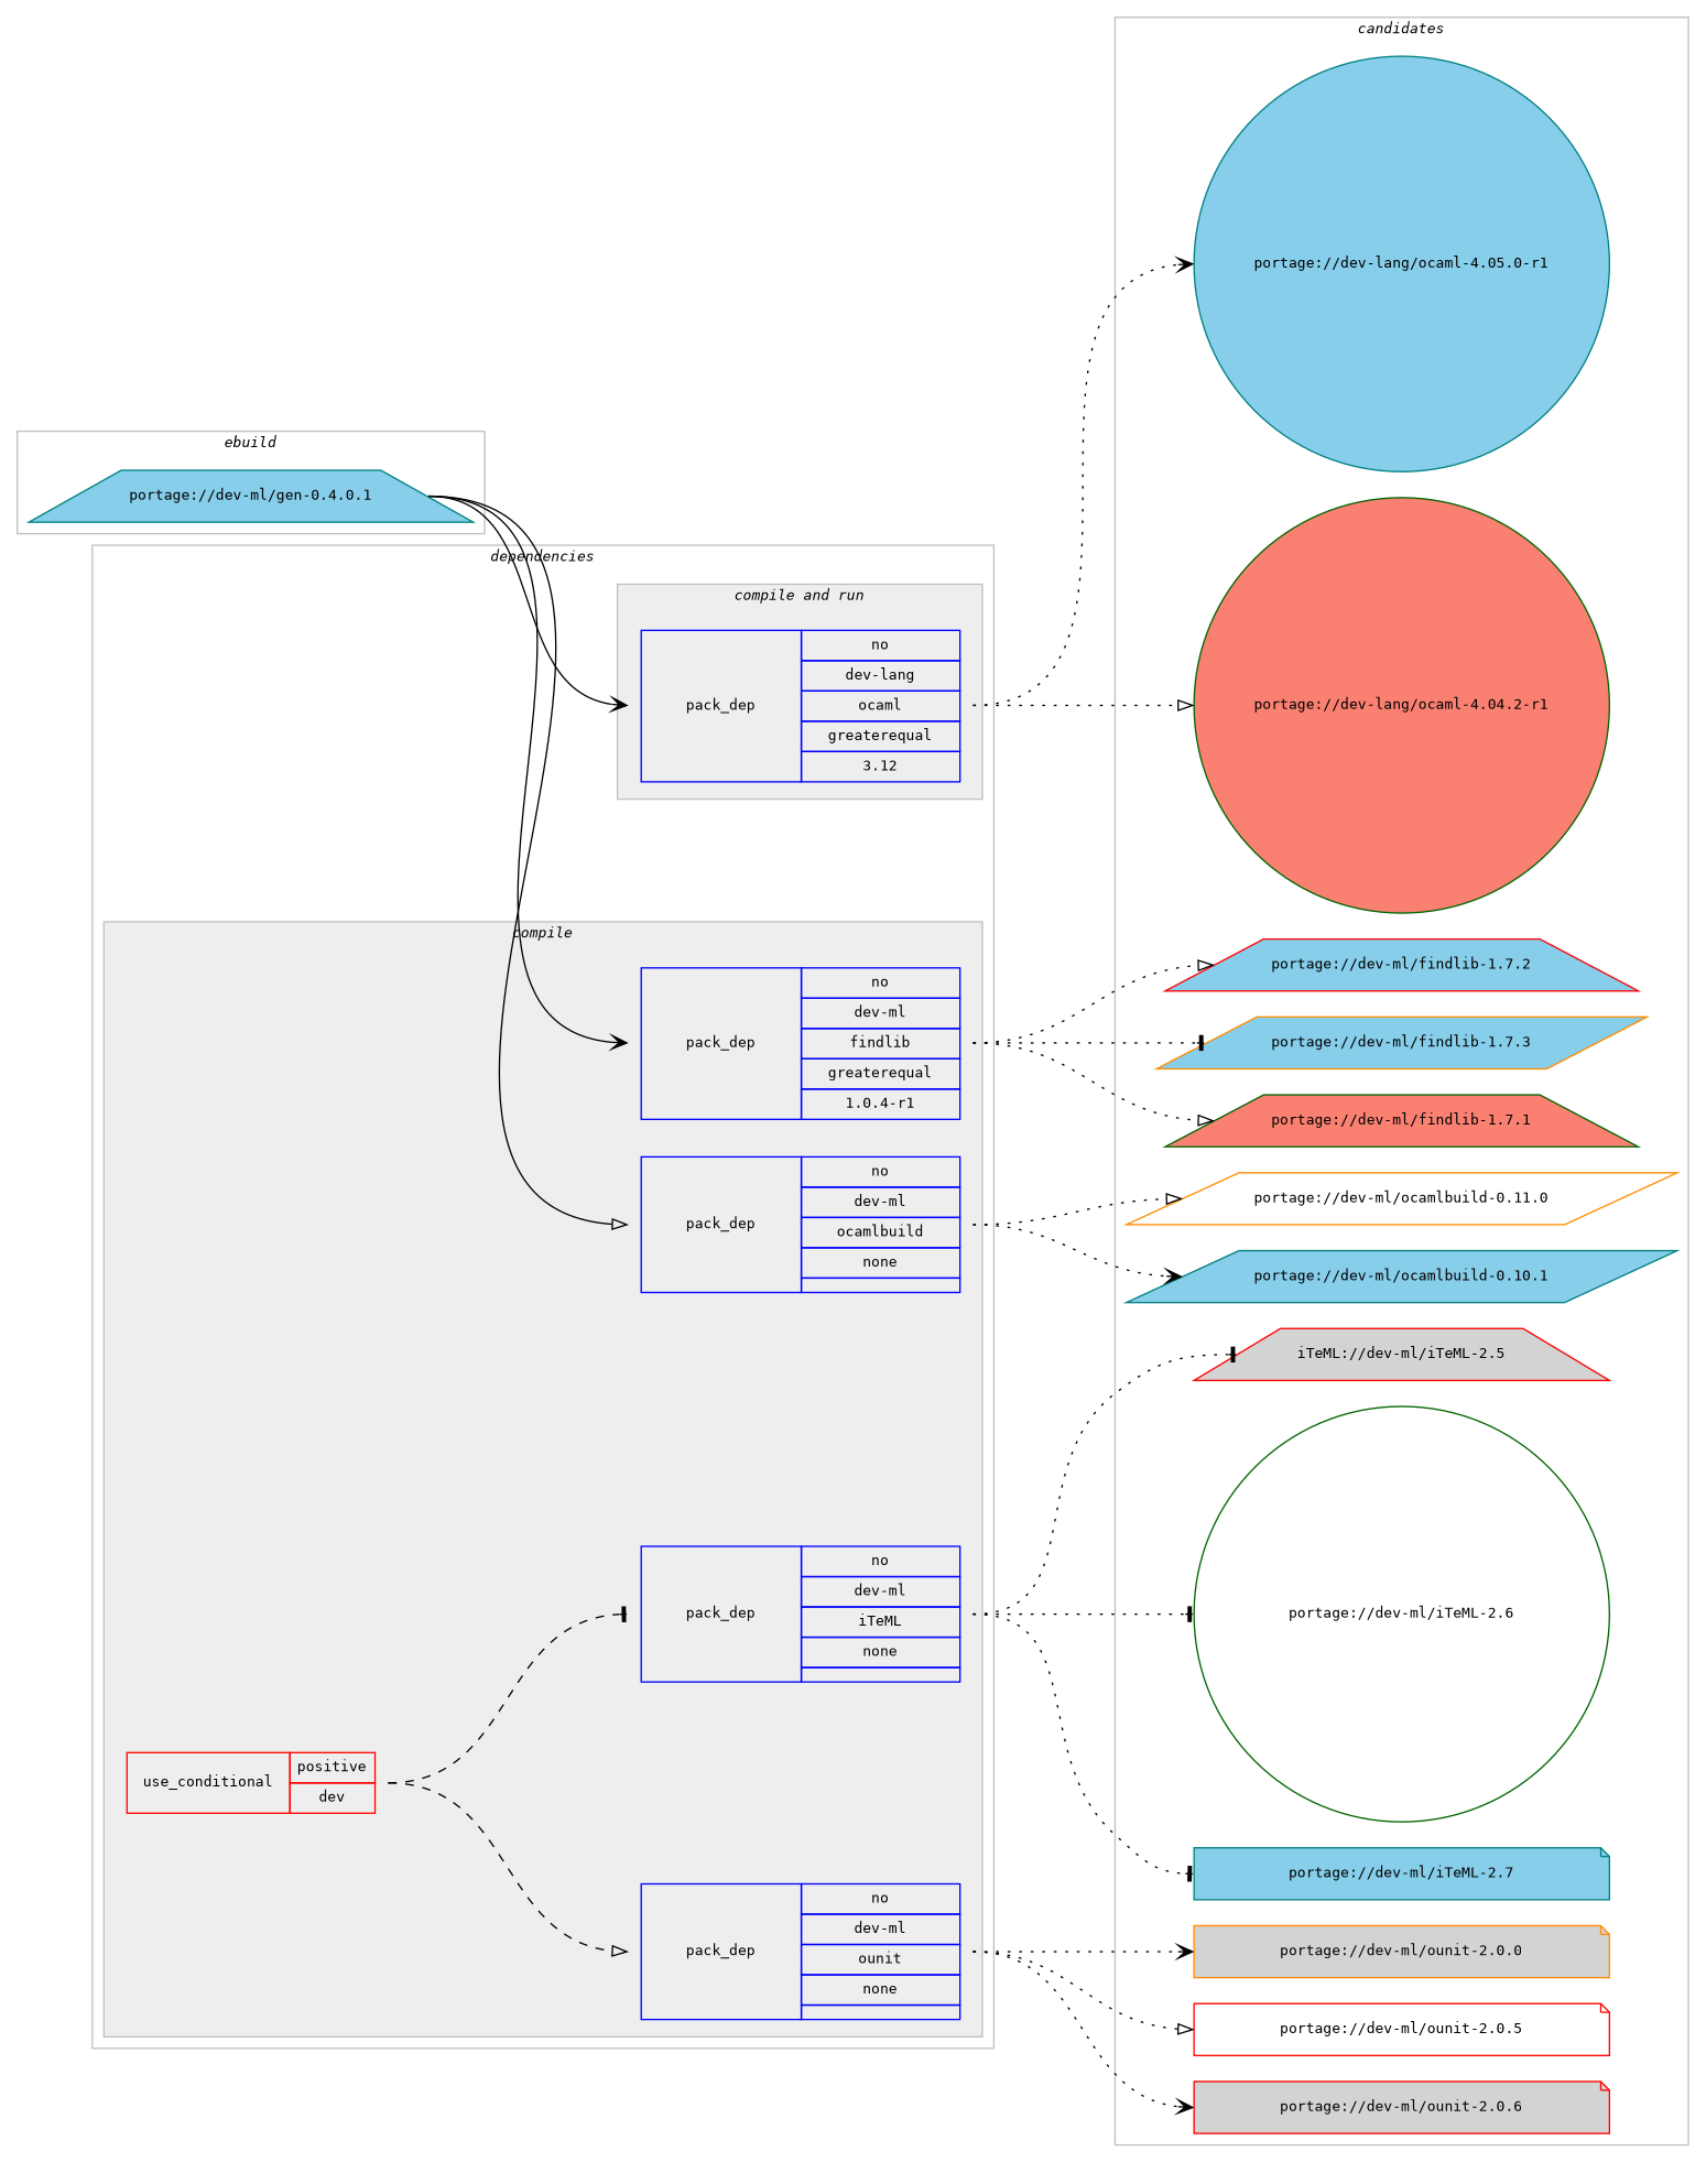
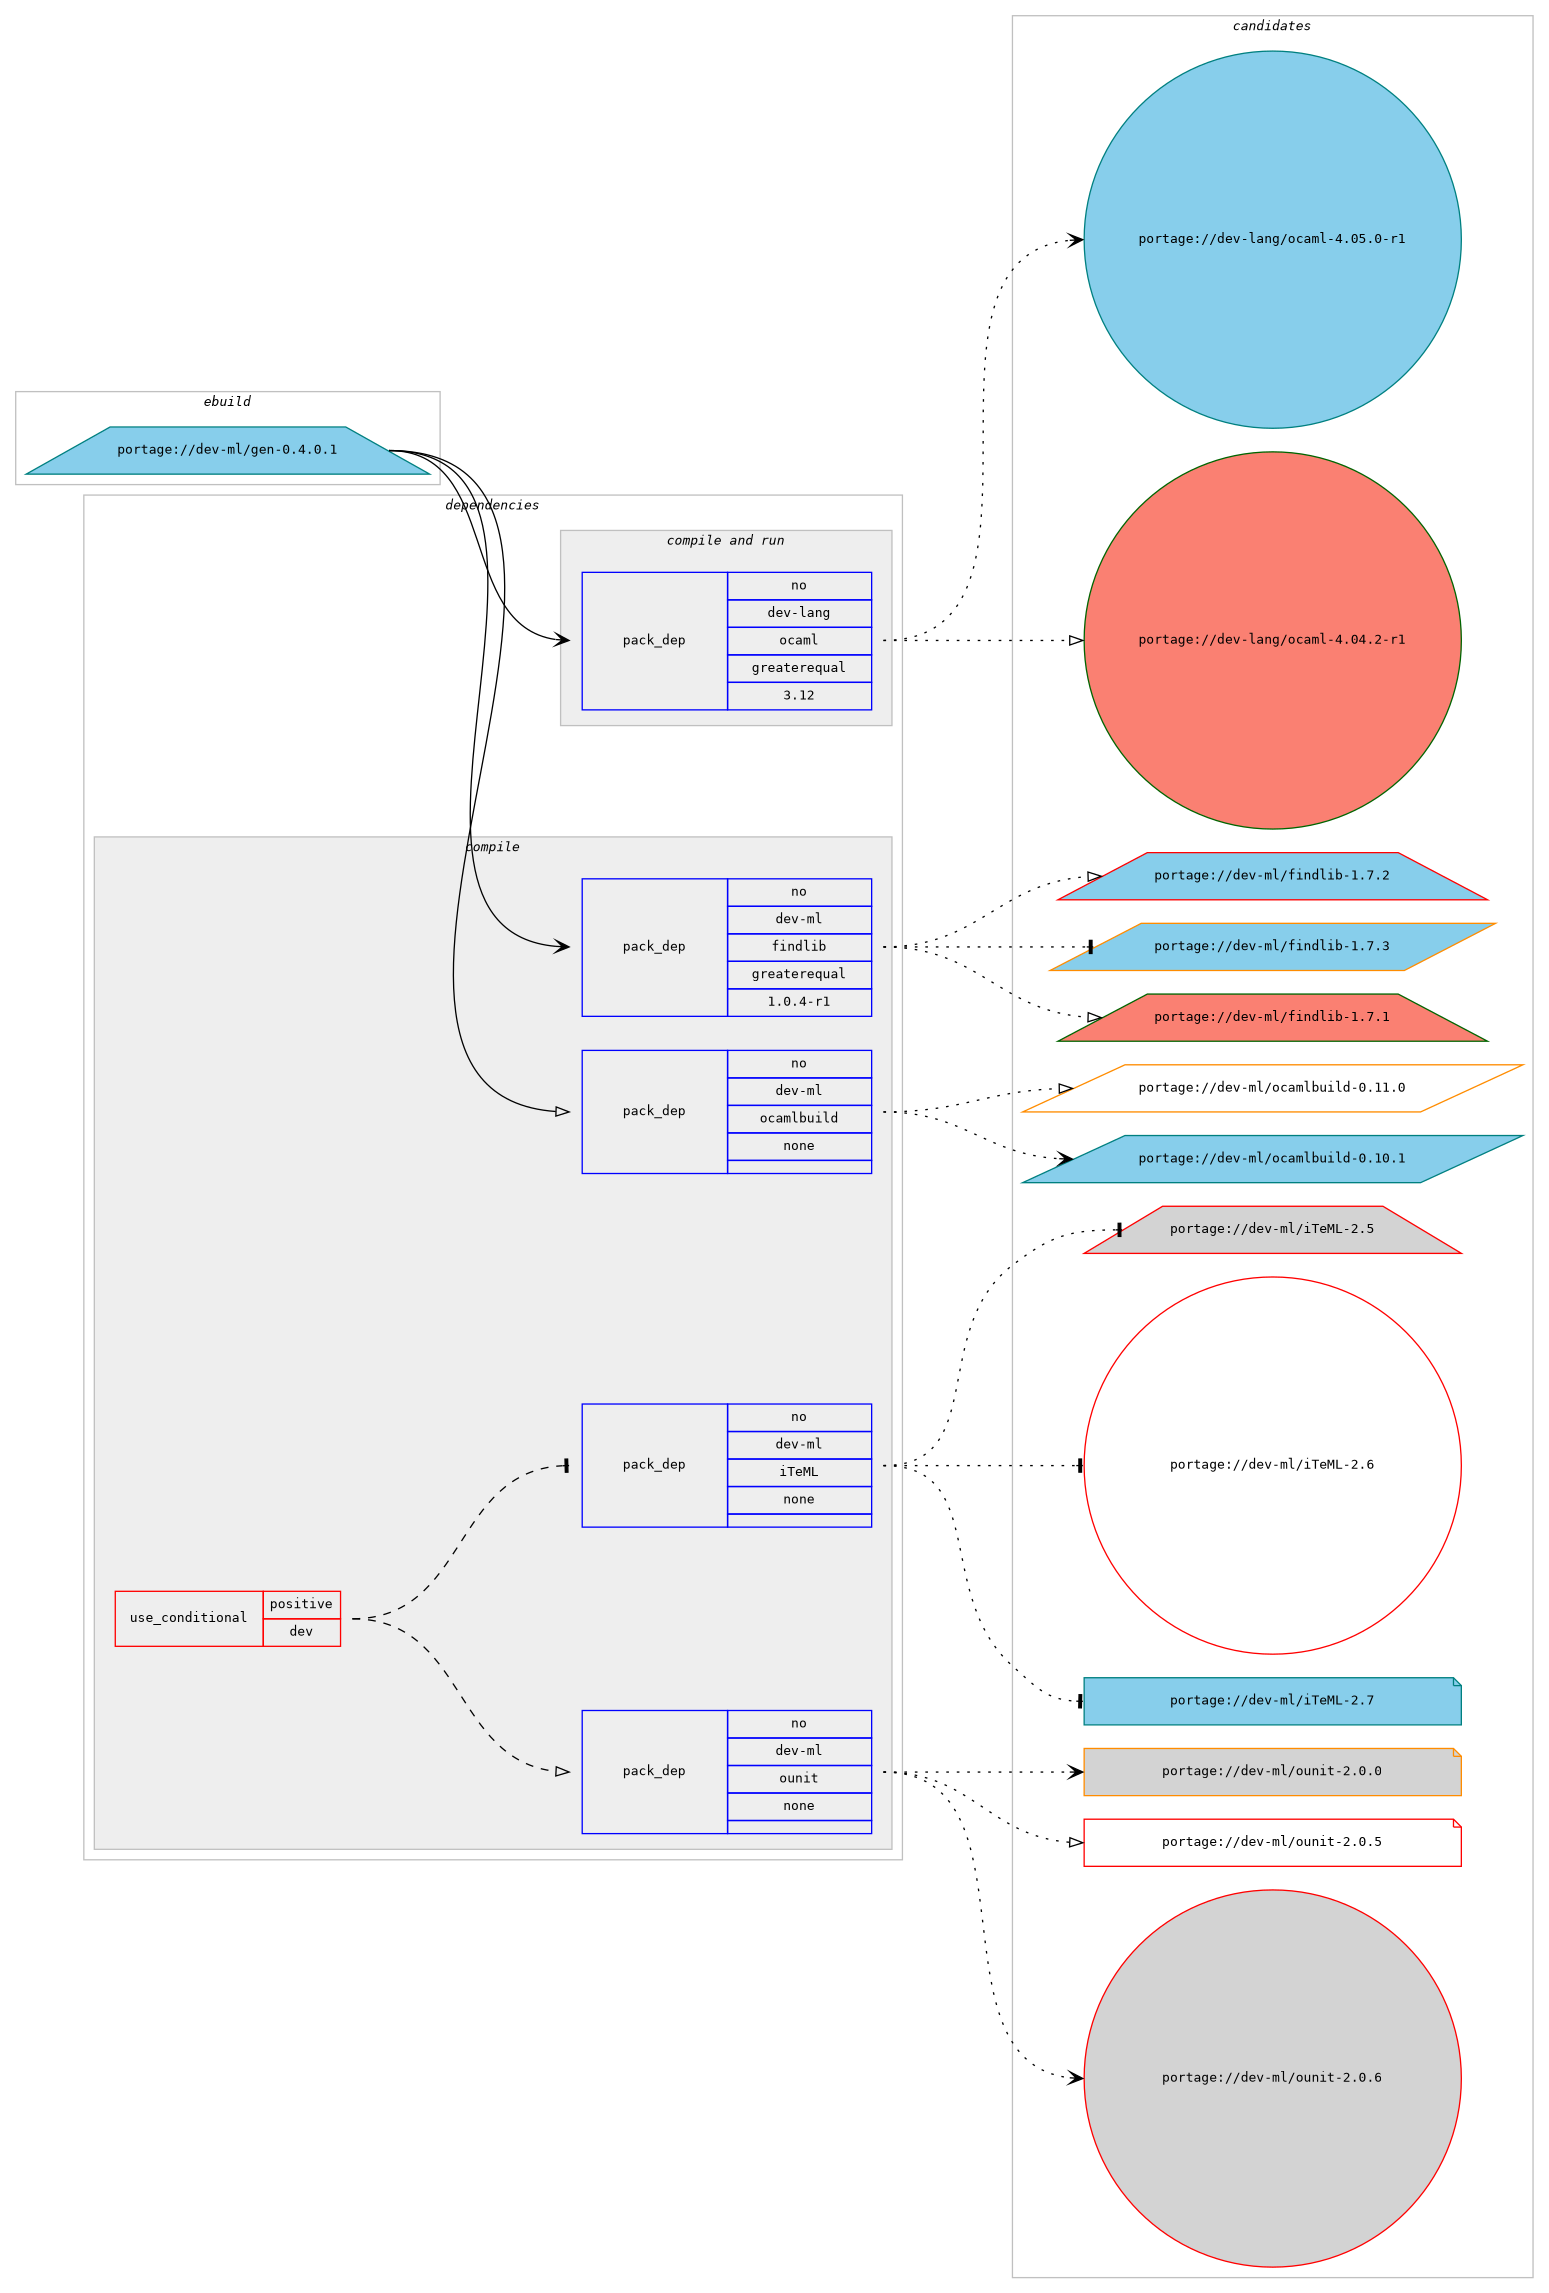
  digraph {
    compound=true
    concentrate=true
    fontname="DejaVu Sans Mono"
    fontsize=10
    newrank=true
    rankdir=LR
    ranksep=1.5
    node [color=blue fontname="DejaVu Sans Mono" fontsize=10 shape=none style=filled]
    edge [arrowhead=onormal fontname="DejaVu Sans Mono" headport=w style=dotted tailport=e weight=100]
    n1 [color=teal fillcolor=skyblue label="portage://dev-ml/gen-0.4.0.1" shape=trapezium width=4]
    n2 [label=<<TABLE BORDER="0" CELLBORDER="1" CELLSPACING="0" CELLPADDING="4" WIDTH="220"><TR><TD ROWSPAN="6" CELLPADDING="30">pack_dep</TD></TR><TR><TD WIDTH="110">no</TD></TR><TR><TD>dev-ml</TD></TR><TR><TD>ounit</TD></TR><TR><TD>none</TD></TR><TR><TD></TD></TR></TABLE>> style=""]
    n3 [label=<<TABLE BORDER="0" CELLBORDER="1" CELLSPACING="0" CELLPADDING="4" WIDTH="220"><TR><TD ROWSPAN="6" CELLPADDING="30">pack_dep</TD></TR><TR><TD WIDTH="110">no</TD></TR><TR><TD>dev-ml</TD></TR><TR><TD>iTeML</TD></TR><TR><TD>none</TD></TR><TR><TD></TD></TR></TABLE>> style=""]
    n4 [color=red label=<<TABLE BORDER="0" CELLBORDER="1" CELLSPACING="0" CELLPADDING="4"><TR><TD ROWSPAN="3" CELLPADDING="10">use_conditional</TD></TR><TR><TD>positive</TD></TR><TR><TD>dev</TD></TR></TABLE>> style=""]
    n5 [label=<<TABLE BORDER="0" CELLBORDER="1" CELLSPACING="0" CELLPADDING="4" WIDTH="220"><TR><TD ROWSPAN="6" CELLPADDING="30">pack_dep</TD></TR><TR><TD WIDTH="110">no</TD></TR><TR><TD>dev-ml</TD></TR><TR><TD>findlib</TD></TR><TR><TD>greaterequal</TD></TR><TR><TD>1.0.4-r1</TD></TR></TABLE>> style=""]
    n6 [label=<<TABLE BORDER="0" CELLBORDER="1" CELLSPACING="0" CELLPADDING="4" WIDTH="220"><TR><TD ROWSPAN="6" CELLPADDING="30">pack_dep</TD></TR><TR><TD WIDTH="110">no</TD></TR><TR><TD>dev-ml</TD></TR><TR><TD>ocamlbuild</TD></TR><TR><TD>none</TD></TR><TR><TD></TD></TR></TABLE>> style=""]
    n7 [label=<<TABLE BORDER="0" CELLBORDER="1" CELLSPACING="0" CELLPADDING="4" WIDTH="220"><TR><TD ROWSPAN="6" CELLPADDING="30">pack_dep</TD></TR><TR><TD WIDTH="110">no</TD></TR><TR><TD>dev-lang</TD></TR><TR><TD>ocaml</TD></TR><TR><TD>greaterequal</TD></TR><TR><TD>3.12</TD></TR></TABLE>> style=""]
    n8 [color=darkorange fillcolor=lightgrey label="portage://dev-ml/ounit-2.0.0" shape=note width=4]
    n9 [color=red fillcolor=white label="portage://dev-ml/ounit-2.0.5" shape=note width=4]
-   n10 [color=red fillcolor=lightgrey label="portage://dev-ml/ounit-2.0.6" shape=note width=4]
-   n11 [color=red fillcolor=lightgrey label="iTeML://dev-ml/iTeML-2.5" shape=trapezium width=4]
-   n12 [color=darkgreen fillcolor=white label="portage://dev-ml/iTeML-2.6" shape=circle width=4]
+   n10 [color=red fillcolor=lightgrey label="portage://dev-ml/ounit-2.0.6" shape=circle width=4]
+   n11 [color=red fillcolor=lightgrey label="portage://dev-ml/iTeML-2.5" shape=trapezium width=4]
+   n12 [color=red fillcolor=white label="portage://dev-ml/iTeML-2.6" shape=circle width=4]
    n13 [color=teal fillcolor=skyblue label="portage://dev-ml/iTeML-2.7" shape=note width=4]
    n14 [color=darkgreen fillcolor=salmon label="portage://dev-ml/findlib-1.7.1" shape=trapezium width=4]
    n15 [color=red fillcolor=skyblue label="portage://dev-ml/findlib-1.7.2" shape=trapezium width=4]
    n16 [color=darkorange fillcolor=skyblue label="portage://dev-ml/findlib-1.7.3" shape=parallelogram width=4]
    n17 [color=teal fillcolor=skyblue label="portage://dev-ml/ocamlbuild-0.10.1" shape=parallelogram width=4]
    n18 [color=darkorange fillcolor=white label="portage://dev-ml/ocamlbuild-0.11.0" shape=parallelogram width=4]
    n19 [color=darkgreen fillcolor=salmon label="portage://dev-lang/ocaml-4.04.2-r1" shape=circle width=4]
    n20 [color=teal fillcolor=skyblue label="portage://dev-lang/ocaml-4.05.0-r1" shape=circle width=4]
    subgraph cluster_1 {
      color=gray
      label=<<i>dependencies</i>>
      subgraph cluster_2 {
        color=gray
        fillcolor="#eeeeee"
        label=<<i>compile</i>>
        style=filled
        subgraph sub_3 {
          color=gray
          fillcolor="#eeeeee"
          label=<<i>compile</i>>
          style=filled
          n4
          subgraph sub_4 {
            color=gray
            fillcolor="#eeeeee"
            label=<<i>compile</i>>
            style=filled
            n2
          }
          subgraph sub_5 {
            color=gray
            fillcolor="#eeeeee"
            label=<<i>compile</i>>
            style=filled
            n3
          }
        }
        subgraph sub_6 {
          color=gray
          fillcolor="#eeeeee"
          label=<<i>compile</i>>
          style=filled
          n5
        }
        subgraph sub_7 {
          color=gray
          fillcolor="#eeeeee"
          label=<<i>compile</i>>
          style=filled
          n6
        }
      }
      subgraph cluster_8 {
        color=gray
        fillcolor="#eeeeee"
        label=<<i>compile and run</i>>
        style=filled
        subgraph sub_9 {
          color=gray
          fillcolor="#eeeeee"
          label=<<i>compile and run</i>>
          style=filled
          n7
        }
      }
      subgraph cluster_10 {
        color=gray
        fillcolor="#eeeeee"
        label=<<i>run</i>>
        style=filled
      }
    }
    subgraph cluster_11 {
      color=gray
      label=<<i>ebuild</i>>
      rank=same
      n1
    }
    subgraph cluster_12 {
      color=gray
      label=<<i>candidates</i>>
      rank=same
      subgraph sub_13 {
        color=black
        label=<<i>candidates</i>>
        nodesep=1
        rank=same
        n8
        n9
        n10
      }
      subgraph sub_14 {
        color=black
        label=<<i>candidates</i>>
        nodesep=1
        rank=same
        n11
        n12
        n13
      }
      subgraph sub_15 {
        color=black
        label=<<i>candidates</i>>
        nodesep=1
        rank=same
        n14
        n15
        n16
      }
      subgraph sub_16 {
        color=black
        label=<<i>candidates</i>>
        nodesep=1
        rank=same
        n17
        n18
      }
      subgraph sub_17 {
        color=black
        label=<<i>candidates</i>>
        nodesep=1
        rank=same
        n19
        n20
      }
    }
    n1 -> n5 [arrowhead=vee style=solid weight=20]
    n1 -> n6 [style=solid weight=20]
    n1 -> n7 [arrowhead=vee style=solid weight=20]
    n2 -> n8 [arrowhead=vee]
    n2 -> n9
    n2 -> n10 [arrowhead=vee]
    n3 -> n11 [arrowhead=tee]
    n3 -> n12 [arrowhead=tee]
    n3 -> n13 [arrowhead=tee]
    n4 -> n2 [style=dashed weight=20]
    n4 -> n3 [arrowhead=tee style=dashed weight=20]
    n5 -> n14
    n5 -> n15
    n5 -> n16 [arrowhead=tee]
    n6 -> n17 [arrowhead=vee]
    n6 -> n18
    n7 -> n19
    n7 -> n20 [arrowhead=vee]
  }
